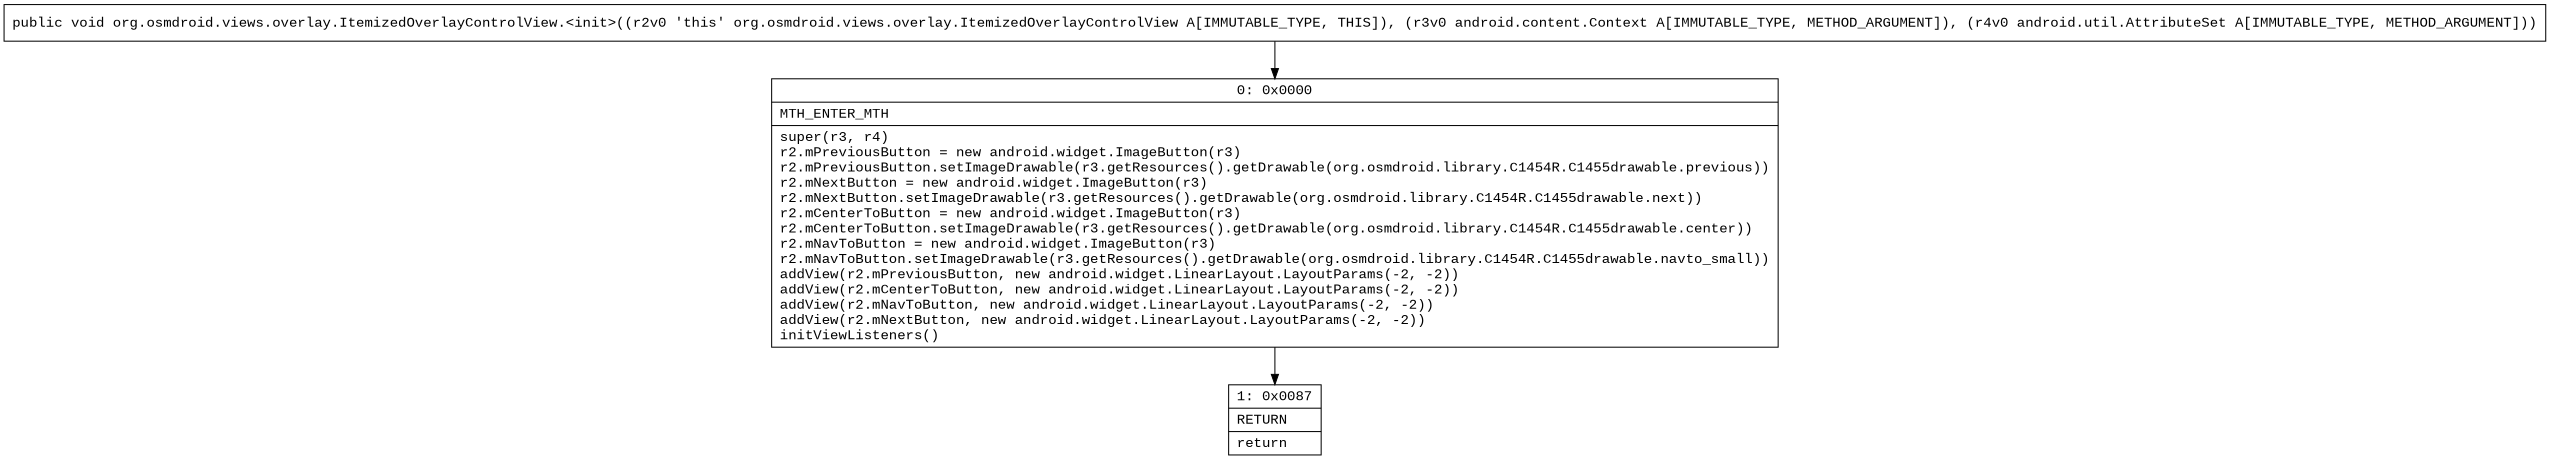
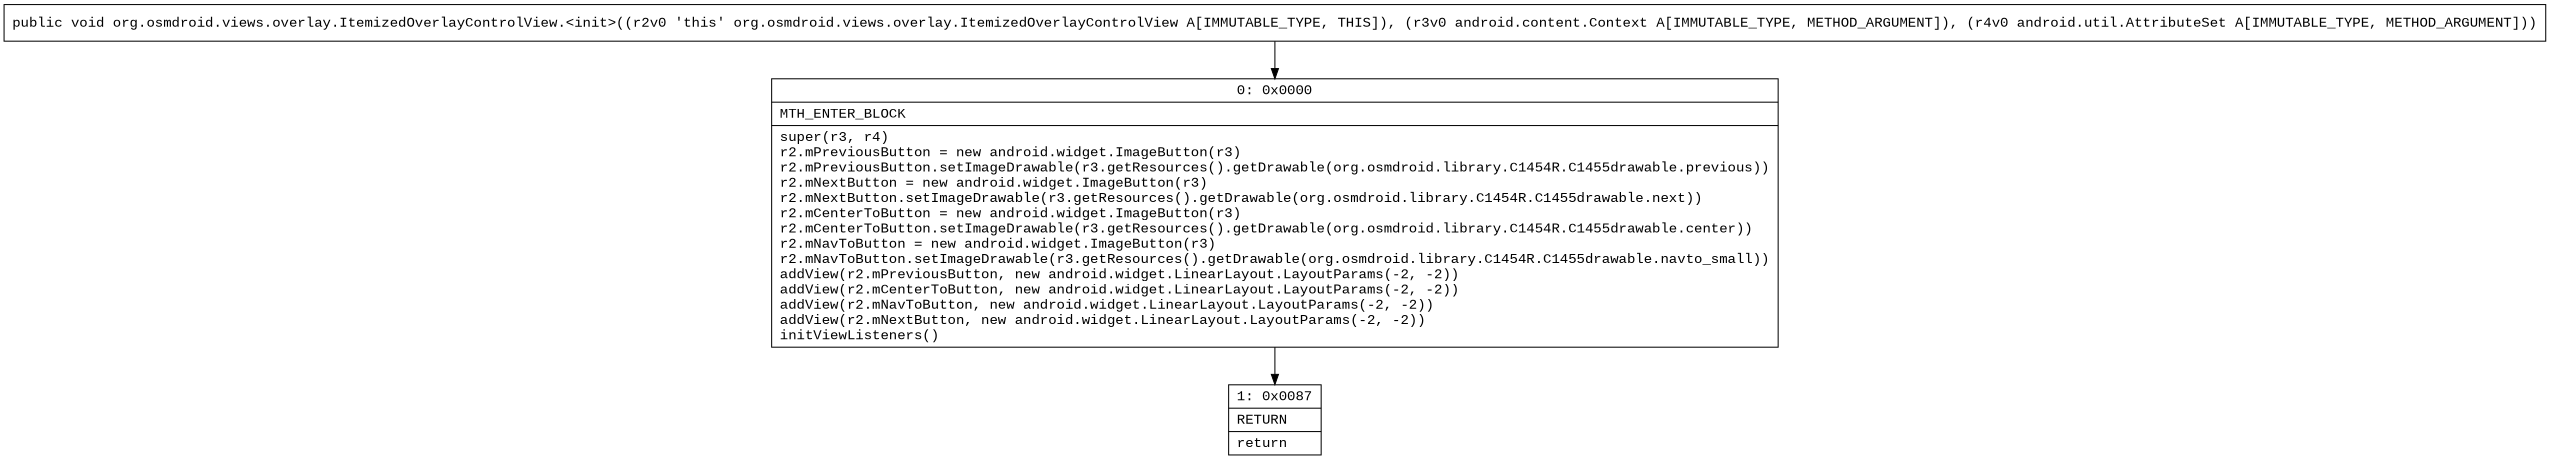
  digraph {
    fontname="Liberation Mono"
    node [shape=record fontname="Liberation Mono"]
    edge [fontname="Liberation Mono"]
-   n1 [label="{0\:\ 0x0000|MTH_ENTER_MTH\l|super(r3, r4)\lr2.mPreviousButton = new android.widget.ImageButton(r3)\lr2.mPreviousButton.setImageDrawable(r3.getResources().getDrawable(org.osmdroid.library.C1454R.C1455drawable.previous))\lr2.mNextButton = new android.widget.ImageButton(r3)\lr2.mNextButton.setImageDrawable(r3.getResources().getDrawable(org.osmdroid.library.C1454R.C1455drawable.next))\lr2.mCenterToButton = new android.widget.ImageButton(r3)\lr2.mCenterToButton.setImageDrawable(r3.getResources().getDrawable(org.osmdroid.library.C1454R.C1455drawable.center))\lr2.mNavToButton = new android.widget.ImageButton(r3)\lr2.mNavToButton.setImageDrawable(r3.getResources().getDrawable(org.osmdroid.library.C1454R.C1455drawable.navto_small))\laddView(r2.mPreviousButton, new android.widget.LinearLayout.LayoutParams(\-2, \-2))\laddView(r2.mCenterToButton, new android.widget.LinearLayout.LayoutParams(\-2, \-2))\laddView(r2.mNavToButton, new android.widget.LinearLayout.LayoutParams(\-2, \-2))\laddView(r2.mNextButton, new android.widget.LinearLayout.LayoutParams(\-2, \-2))\linitViewListeners()\l}"]
+   n1 [label="{0\:\ 0x0000|MTH_ENTER_BLOCK\l|super(r3, r4)\lr2.mPreviousButton = new android.widget.ImageButton(r3)\lr2.mPreviousButton.setImageDrawable(r3.getResources().getDrawable(org.osmdroid.library.C1454R.C1455drawable.previous))\lr2.mNextButton = new android.widget.ImageButton(r3)\lr2.mNextButton.setImageDrawable(r3.getResources().getDrawable(org.osmdroid.library.C1454R.C1455drawable.next))\lr2.mCenterToButton = new android.widget.ImageButton(r3)\lr2.mCenterToButton.setImageDrawable(r3.getResources().getDrawable(org.osmdroid.library.C1454R.C1455drawable.center))\lr2.mNavToButton = new android.widget.ImageButton(r3)\lr2.mNavToButton.setImageDrawable(r3.getResources().getDrawable(org.osmdroid.library.C1454R.C1455drawable.navto_small))\laddView(r2.mPreviousButton, new android.widget.LinearLayout.LayoutParams(\-2, \-2))\laddView(r2.mCenterToButton, new android.widget.LinearLayout.LayoutParams(\-2, \-2))\laddView(r2.mNavToButton, new android.widget.LinearLayout.LayoutParams(\-2, \-2))\laddView(r2.mNextButton, new android.widget.LinearLayout.LayoutParams(\-2, \-2))\linitViewListeners()\l}"]
    n2 [label="{1\:\ 0x0087|RETURN\l|return\l}"]
    n3 [label="{public void org.osmdroid.views.overlay.ItemizedOverlayControlView.\<init\>((r2v0 'this' org.osmdroid.views.overlay.ItemizedOverlayControlView A[IMMUTABLE_TYPE, THIS]), (r3v0 android.content.Context A[IMMUTABLE_TYPE, METHOD_ARGUMENT]), (r4v0 android.util.AttributeSet A[IMMUTABLE_TYPE, METHOD_ARGUMENT])) }"]
    n1 -> n2
    n3 -> n1
  }
